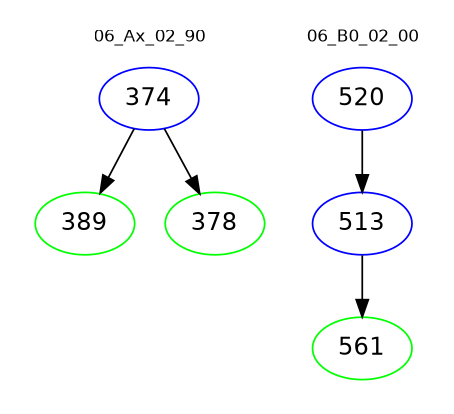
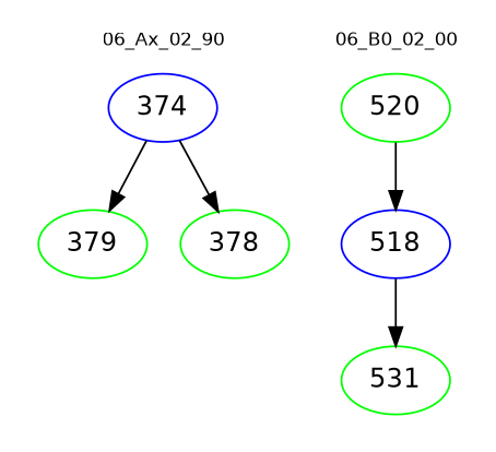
  digraph {
    fontname="DejaVu Sans"
    node [color=green fontname="DejaVu Sans"]
    edge [color=black fontname="DejaVu Sans"]
-   n1 [label=389]
+   n1 [label=379]
    n2 [color=blue label=374]
    n3 [label=378]
-   n4 [color=blue label=520]
-   n5 [color=blue label=513]
-   n6 [label=561]
+   n4 [label=520]
+   n5 [color=blue label=518]
+   n6 [label=531]
    subgraph cluster_1 {
      color=white
      fontsize=10
      label="06_Ax_02_90"
      n1
      n2
      n3
    }
    subgraph cluster_2 {
      color=white
      fontsize=10
      label="06_B0_02_00"
      n4
      n5
      n6
    }
    n2 -> n1
    n2 -> n3
    n4 -> n5
    n5 -> n6
  }
